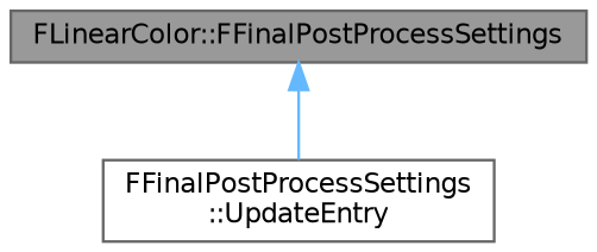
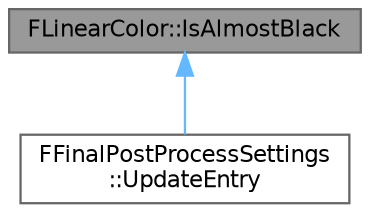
  digraph {
    rankdir=TB
    node [fontname=Helvetica fontsize=10 shape=box style=filled]
-   n1 [color=gray40 fillcolor=grey60 fontcolor=black height=0.2 label="FLinearColor::FFinalPostProcessSettings" width=0.4]
+   n1 [color=gray40 fillcolor=grey60 fontcolor=black height=0.2 label="FLinearColor::IsAlmostBlack" width=0.4]
    n2 [color=grey40 fillcolor=white height=0.2 label="FFinalPostProcessSettings\l::UpdateEntry" width=0.4]
    n1 -> n2 [color=steelblue1 dir=back fontname=Helvetica fontsize=10 labelfontname=Helvetica labelfontsize=10 style=solid]
  }
